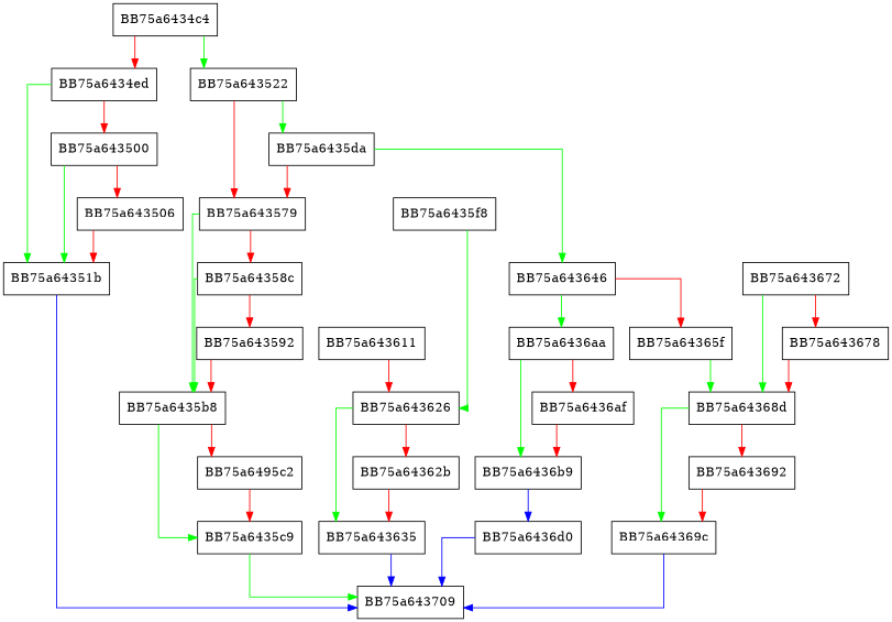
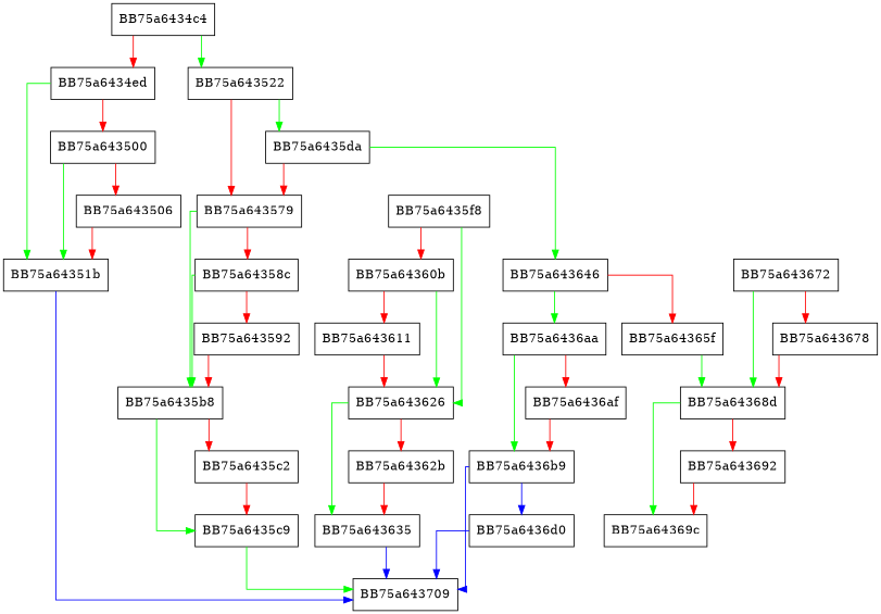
  digraph {
    splines=ortho
    node [shape=box]
    edge [color=red]
    BB75a6434c4
    BB75a643522
    BB75a6434ed
    BB75a6435da
    BB75a643579
    BB75a64351b
    BB75a643500
    BB75a643646
    BB75a6435b8
    BB75a64358c
    BB75a643709
    BB75a643506
    BB75a6436aa
    BB75a64365f
    BB75a6435f8
    BB75a643626
+   BB75a64360b
    BB75a6435c9
-   BB75a6435c2 [label=BB75a6495c2]
+   BB75a6435c2
    BB75a643592
    BB75a6436b9
    BB75a6436af
    BB75a64368d
    BB75a643635
    BB75a64362b
    BB75a643611
    BB75a6436d0
    BB75a64369c
    BB75a643692
    BB75a643672
    BB75a643678
    BB75a6434c4 -> BB75a643522 [color=green]
    BB75a6434c4 -> BB75a6434ed
    BB75a643522 -> BB75a6435da [color=green]
    BB75a643522 -> BB75a643579
    BB75a6434ed -> BB75a64351b [color=green]
    BB75a6434ed -> BB75a643500
    BB75a6435da -> BB75a643579
    BB75a6435da -> BB75a643646 [color=green]
    BB75a643579 -> BB75a6435b8 [color=green]
    BB75a643579 -> BB75a64358c
    BB75a64351b -> BB75a643709 [color=blue]
    BB75a643500 -> BB75a64351b [color=green]
    BB75a643500 -> BB75a643506
    BB75a643646 -> BB75a6436aa [color=green]
    BB75a643646 -> BB75a64365f
    BB75a6435b8 -> BB75a6435c9 [color=green]
    BB75a6435b8 -> BB75a6435c2
    BB75a64358c -> BB75a6435b8 [color=green]
    BB75a64358c -> BB75a643592
    BB75a643506 -> BB75a64351b
    BB75a6436aa -> BB75a6436b9 [color=green]
    BB75a6436aa -> BB75a6436af
    BB75a64365f -> BB75a64368d [color=green]
    BB75a6435f8 -> BB75a643626 [color=green]
+   BB75a6435f8 -> BB75a64360b
    BB75a643626 -> BB75a643635 [color=green]
    BB75a643626 -> BB75a64362b
+   BB75a64360b -> BB75a643626 [color=green]
+   BB75a64360b -> BB75a643611
    BB75a6435c9 -> BB75a643709 [color=green]
    BB75a6435c2 -> BB75a6435c9
    BB75a643592 -> BB75a6435b8
    BB75a6436b9 -> BB75a6436d0 [color=blue]
    BB75a6436af -> BB75a6436b9
    BB75a64368d -> BB75a64369c [color=green]
    BB75a64368d -> BB75a643692
    BB75a643635 -> BB75a643709 [color=blue]
    BB75a64362b -> BB75a643635
    BB75a643611 -> BB75a643626
    BB75a6436d0 -> BB75a643709 [color=blue]
-   BB75a64369c -> BB75a643709 [color=blue]
+   BB75a6436b9 -> BB75a643709 [color=blue]
    BB75a643692 -> BB75a64369c
    BB75a643672 -> BB75a64368d [color=green]
    BB75a643672 -> BB75a643678
    BB75a643678 -> BB75a64368d
  }
